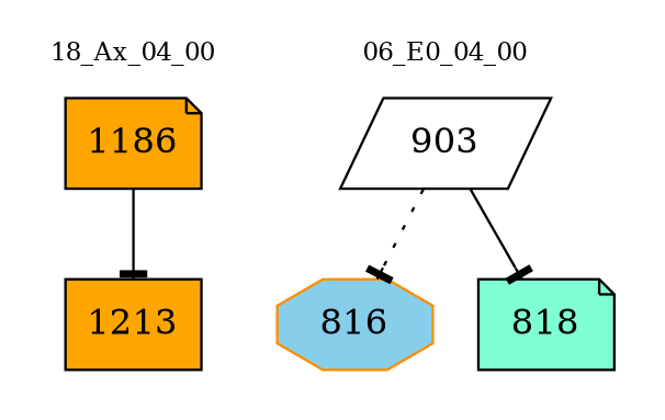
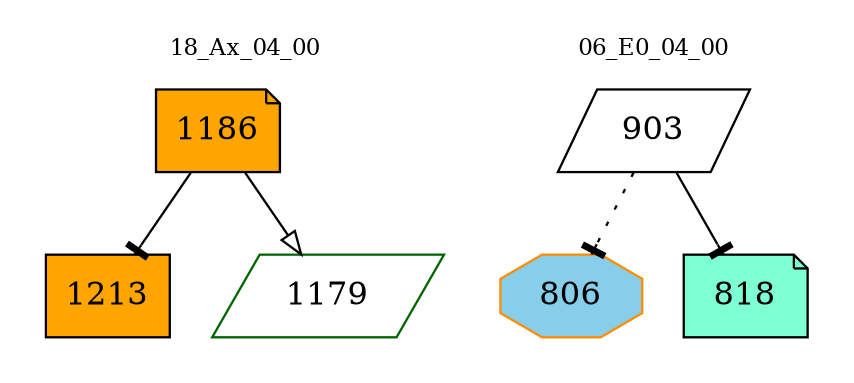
  digraph {
    node [color=black fillcolor=orange shape=note style=filled]
    edge [arrowhead=tee color=black style=solid]
    n1 [label=1186]
    n2 [label=1213 shape=box]
+   n3 [color=darkgreen fillcolor=white label=1179 shape=parallelogram]
    n4 [fillcolor=white label=903 shape=parallelogram]
-   n5 [color=darkorange fillcolor=skyblue label=816 shape=octagon]
+   n5 [color=darkorange fillcolor=skyblue label=806 shape=octagon]
    n6 [fillcolor=aquamarine label=818]
    subgraph cluster_1 {
      color=white
      fontsize=10
      label="18_Ax_04_00"
      n1
      n2
+     n3
    }
    subgraph cluster_2 {
      color=white
      fontsize=10
      label="06_E0_04_00"
      n4
      n5
      n6
    }
    n1 -> n2
+   n1 -> n3 [arrowhead=onormal]
    n4 -> n5 [style=dotted]
    n4 -> n6
  }
